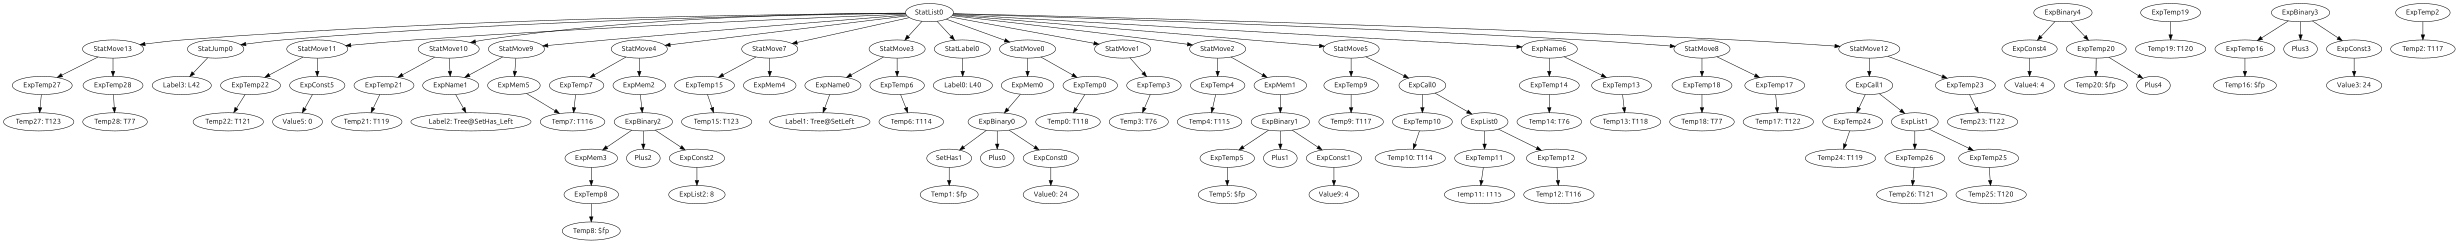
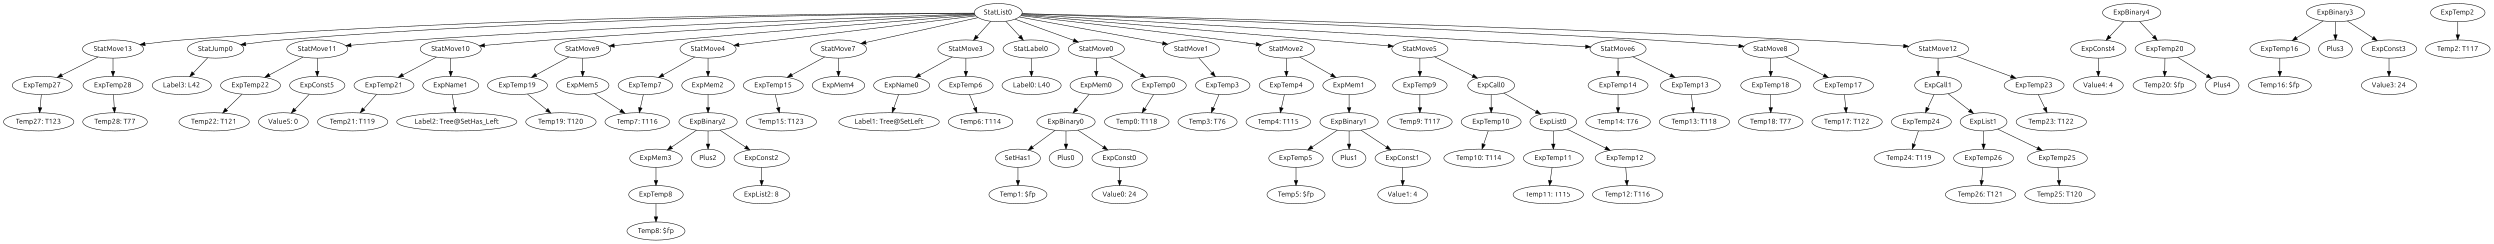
  digraph {
    fontname=Ubuntu
    ordering=out
    node [fontname=Ubuntu]
    edge [fontname=Ubuntu]
    StatMove13
    ExpTemp27
    ExpTemp28
    "Temp27: T123"
    "Temp28: T77"
    ExpTemp26
    "Temp26: T121"
    ExpTemp25
    "Temp25: T120"
    StatJump0
    "Label3: L42"
    ExpCall1
    ExpTemp24
    ExpList1
    "Temp24: T119"
    StatMove11
    ExpTemp22
    ExpConst5
    "Temp22: T121"
    "Value5: 0"
    StatMove10
    ExpTemp21
    ExpName1
    "Temp21: T119"
    "Label2: Tree@SetHas_Left"
    ExpConst4
    "Value4: 4"
    ExpTemp20
    "Temp20: $fp"
    Plus4
    StatMove9
    ExpTemp19
    ExpMem5
    "Temp19: T120"
    "Temp7: T116"
    ExpBinary4
    StatMove4
    ExpTemp7
    ExpMem2
    ExpBinary2
    ExpMem3
    Plus2
    ExpConst2
    ExpMem0
    ExpBinary0
    n46 [label=SetHas1]
    Plus0
    ExpConst0
    "Temp1: $fp"
    "Value0: 24"
    StatMove7
    ExpTemp15
    ExpMem4
    "Temp15: T123"
    ExpBinary3
    ExpTemp16
    Plus3
    ExpConst3
    ExpTemp4
    "Temp4: T115"
    ExpName0
    "Label1: Tree@SetLeft"
    StatMove3
    ExpTemp6
    "Temp6: T114"
    ExpTemp11
    "Temp11: T115"
    ExpTemp5
    "Temp5: $fp"
    ExpTemp14
    "Temp14: T76"
    ExpTemp3
    "Temp3: T76"
    ExpTemp23
    "Temp23: T122"
    "Temp16: $fp"
    "Value3: 24"
    ExpTemp0
    "Temp0: T118"
    StatList0
    StatLabel0
    StatMove0
    StatMove1
    StatMove2
    StatMove5
-   StatMove6 [label=ExpName6]
+   StatMove6
    StatMove8
    StatMove12
    "Label0: L40"
    ExpMem1
    ExpTemp9
    ExpCall0
    ExpTemp13
    ExpTemp18
    ExpTemp17
    ExpTemp2
    "Temp2: T117"
    ExpBinary1
    "Temp9: T117"
    ExpTemp10
    ExpList0
    "Temp13: T118"
    "Temp18: T77"
    "Temp17: T122"
    Plus1
    ExpConst1
-   "Value1: 4" [label="Value9: 4"]
+   "Value1: 4"
    "Temp10: T114"
    ExpTemp12
    ExpTemp8
    "Temp8: $fp"
    n112 [label="ExpList2: 8"]
    "Temp12: T116"
    StatMove13 -> ExpTemp27
    StatMove13 -> ExpTemp28
    ExpTemp27 -> "Temp27: T123"
    ExpTemp28 -> "Temp28: T77"
    ExpTemp26 -> "Temp26: T121"
    ExpTemp25 -> "Temp25: T120"
    StatJump0 -> "Label3: L42"
    ExpCall1 -> ExpTemp24
    ExpCall1 -> ExpList1
    ExpTemp24 -> "Temp24: T119"
    ExpList1 -> ExpTemp26
    ExpList1 -> ExpTemp25
    StatMove11 -> ExpTemp22
    StatMove11 -> ExpConst5
    ExpTemp22 -> "Temp22: T121"
    ExpConst5 -> "Value5: 0"
    StatMove10 -> ExpTemp21
    StatMove10 -> ExpName1
    ExpTemp21 -> "Temp21: T119"
    ExpName1 -> "Label2: Tree@SetHas_Left"
    ExpConst4 -> "Value4: 4"
    ExpTemp20 -> "Temp20: $fp"
    ExpTemp20 -> Plus4
-   StatMove9 -> ExpName1
+   StatMove9 -> ExpTemp19
    StatMove9 -> ExpMem5
    ExpTemp19 -> "Temp19: T120"
    ExpMem5 -> "Temp7: T116"
    ExpBinary4 -> ExpConst4
    ExpBinary4 -> ExpTemp20
    StatMove4 -> ExpTemp7
    StatMove4 -> ExpMem2
    ExpTemp7 -> "Temp7: T116"
    ExpMem2 -> ExpBinary2
    ExpBinary2 -> ExpMem3
    ExpBinary2 -> Plus2
    ExpBinary2 -> ExpConst2
    ExpMem3 -> ExpTemp8
    ExpConst2 -> n112
    ExpMem0 -> ExpBinary0
    ExpBinary0 -> n46
    ExpBinary0 -> Plus0
    ExpBinary0 -> ExpConst0
    n46 -> "Temp1: $fp"
    ExpConst0 -> "Value0: 24"
    StatMove7 -> ExpTemp15
    StatMove7 -> ExpMem4
    ExpTemp15 -> "Temp15: T123"
    ExpBinary3 -> ExpTemp16
    ExpBinary3 -> Plus3
    ExpBinary3 -> ExpConst3
    ExpTemp16 -> "Temp16: $fp"
    ExpConst3 -> "Value3: 24"
    ExpTemp4 -> "Temp4: T115"
    ExpName0 -> "Label1: Tree@SetLeft"
    StatMove3 -> ExpName0
    StatMove3 -> ExpTemp6
    ExpTemp6 -> "Temp6: T114"
    ExpTemp11 -> "Temp11: T115"
    ExpTemp5 -> "Temp5: $fp"
    ExpTemp14 -> "Temp14: T76"
    ExpTemp3 -> "Temp3: T76"
    ExpTemp23 -> "Temp23: T122"
    ExpTemp0 -> "Temp0: T118"
    StatList0 -> StatMove13
    StatList0 -> StatJump0
    StatList0 -> StatMove11
    StatList0 -> StatMove10
    StatList0 -> StatMove9
    StatList0 -> StatMove4
    StatList0 -> StatMove7
    StatList0 -> StatMove3
    StatList0 -> StatLabel0
    StatList0 -> StatMove0
    StatList0 -> StatMove1
    StatList0 -> StatMove2
    StatList0 -> StatMove5
    StatList0 -> StatMove6
    StatList0 -> StatMove8
    StatList0 -> StatMove12
    StatLabel0 -> "Label0: L40"
    StatMove0 -> ExpMem0
    StatMove0 -> ExpTemp0
    StatMove1 -> ExpTemp3
    StatMove2 -> ExpTemp4
    StatMove2 -> ExpMem1
    StatMove5 -> ExpTemp9
    StatMove5 -> ExpCall0
    StatMove6 -> ExpTemp14
    StatMove6 -> ExpTemp13
    StatMove8 -> ExpTemp18
    StatMove8 -> ExpTemp17
    StatMove12 -> ExpCall1
    StatMove12 -> ExpTemp23
    ExpMem1 -> ExpBinary1
    ExpTemp9 -> "Temp9: T117"
    ExpCall0 -> ExpTemp10
    ExpCall0 -> ExpList0
    ExpTemp13 -> "Temp13: T118"
    ExpTemp18 -> "Temp18: T77"
    ExpTemp17 -> "Temp17: T122"
    ExpTemp2 -> "Temp2: T117"
    ExpBinary1 -> ExpTemp5
    ExpBinary1 -> Plus1
    ExpBinary1 -> ExpConst1
    ExpTemp10 -> "Temp10: T114"
    ExpList0 -> ExpTemp11
    ExpList0 -> ExpTemp12
    ExpConst1 -> "Value1: 4"
    ExpTemp12 -> "Temp12: T116"
    ExpTemp8 -> "Temp8: $fp"
  }
